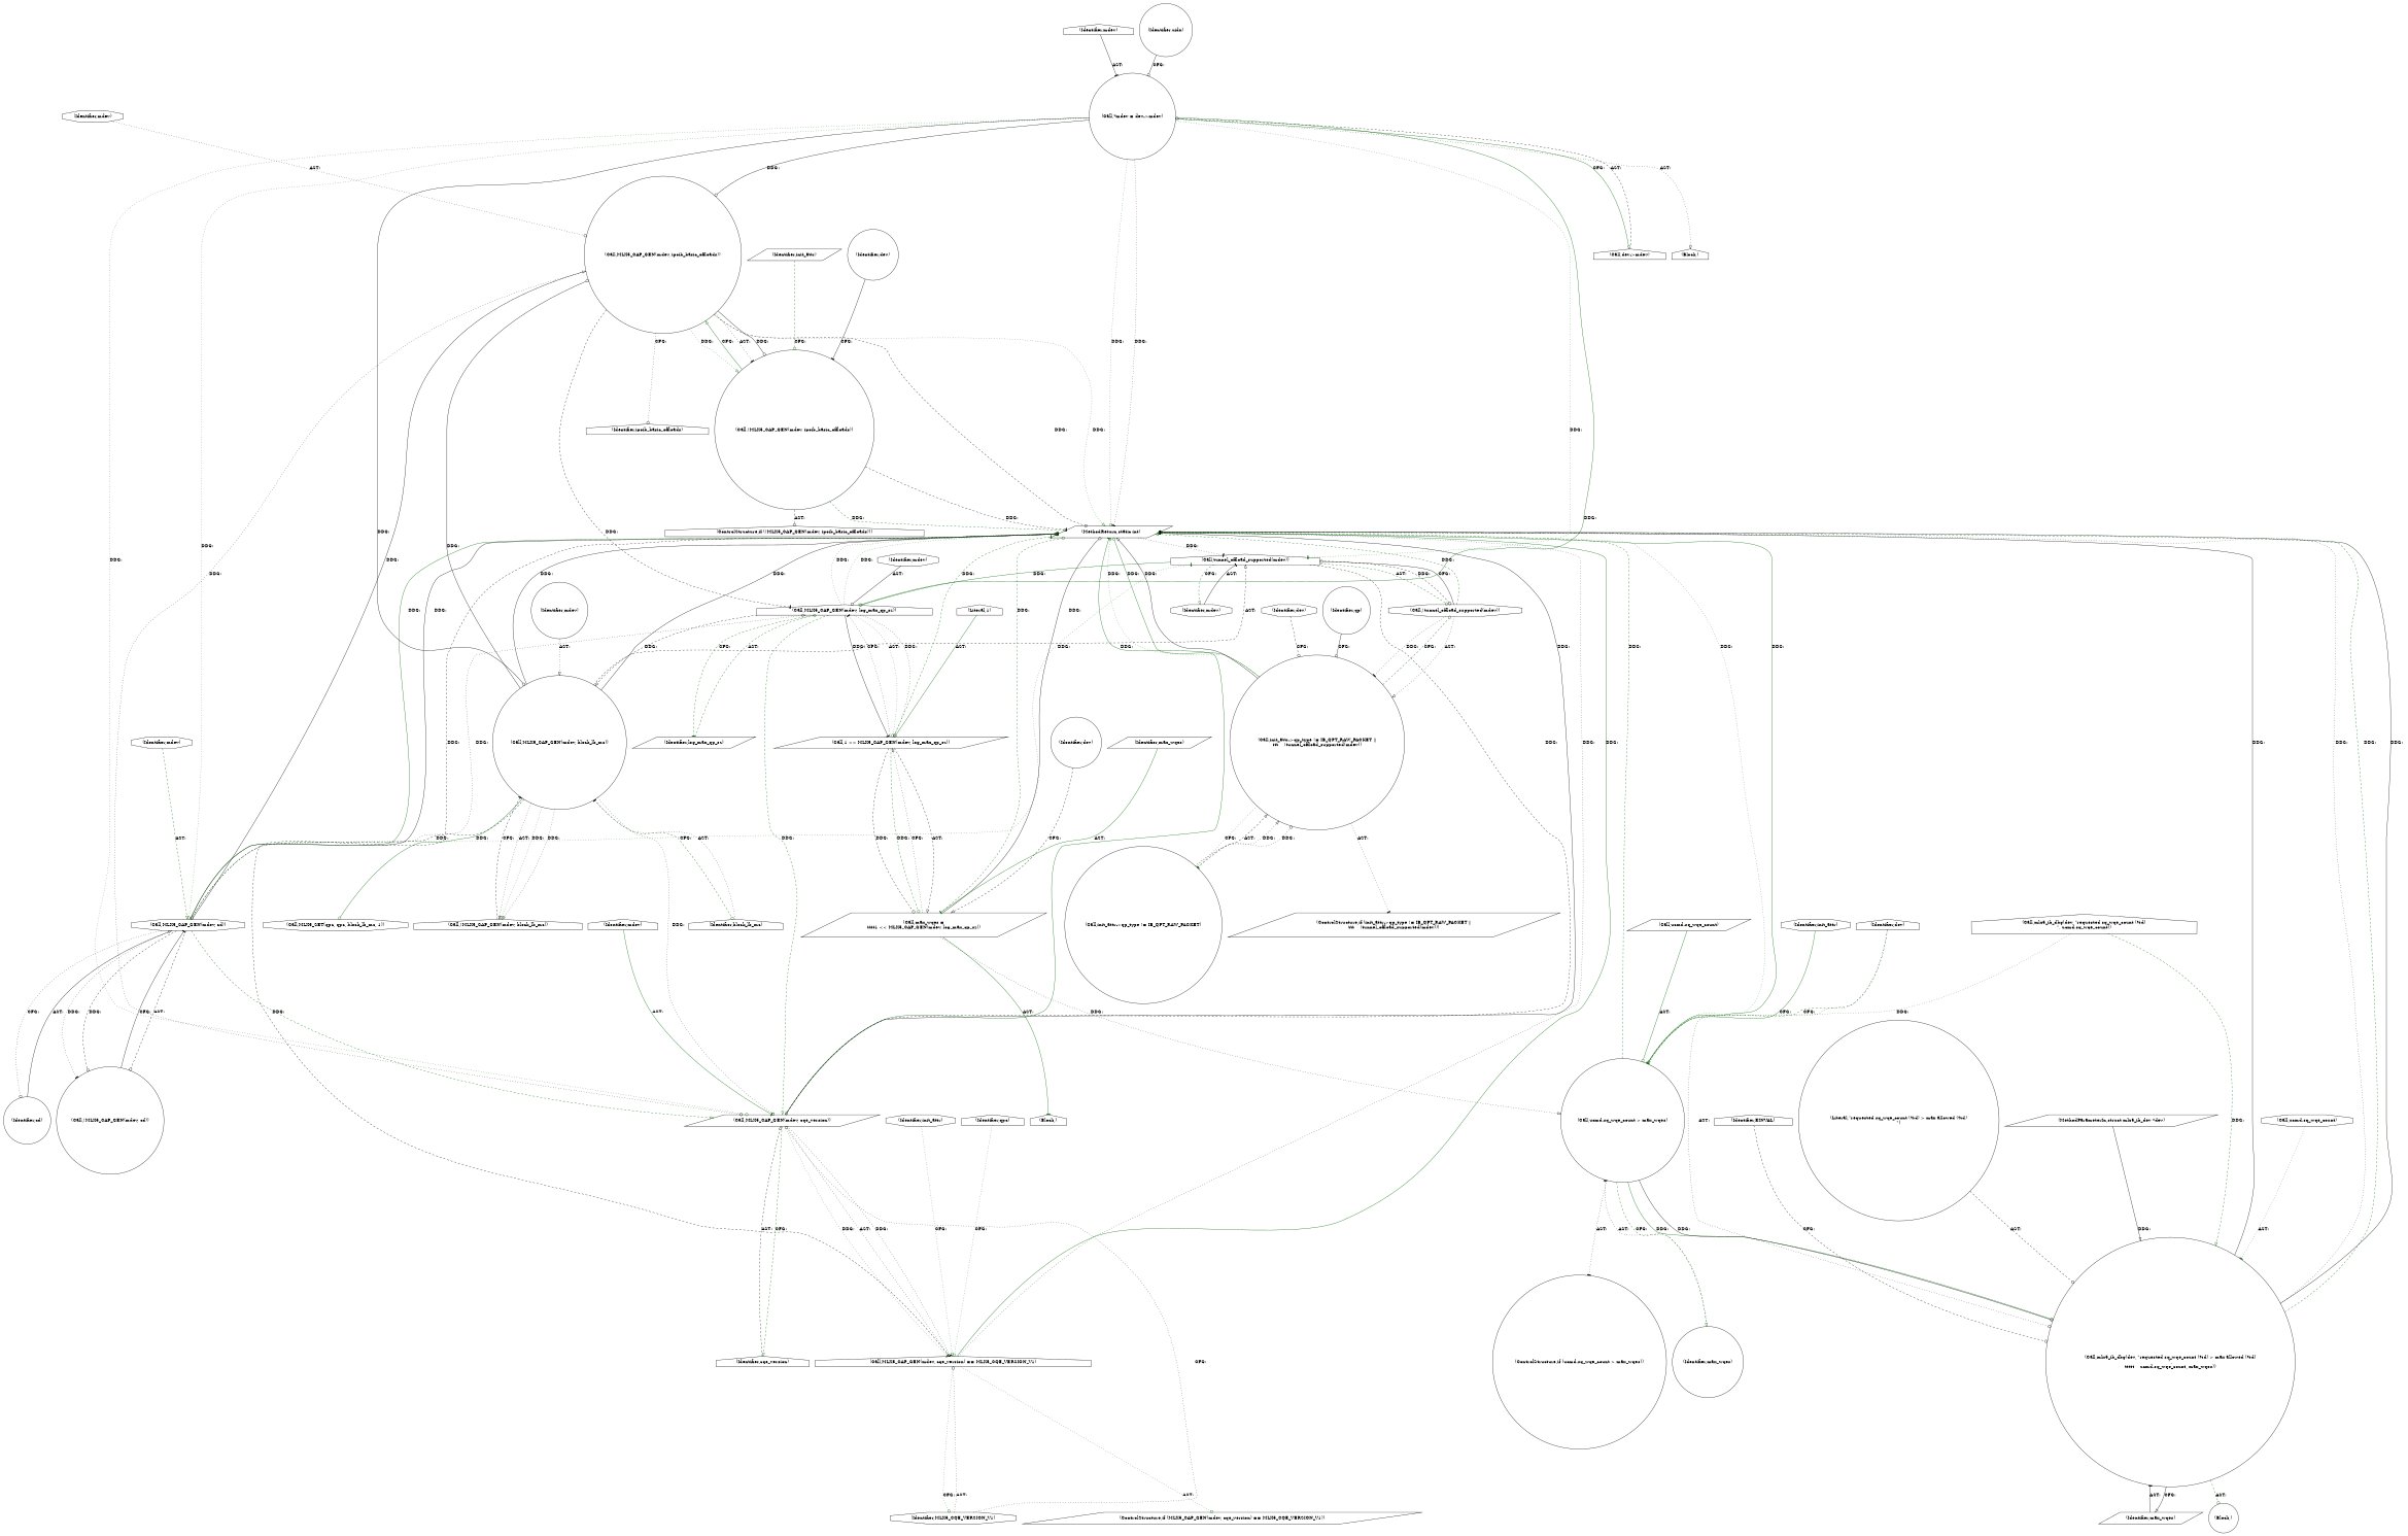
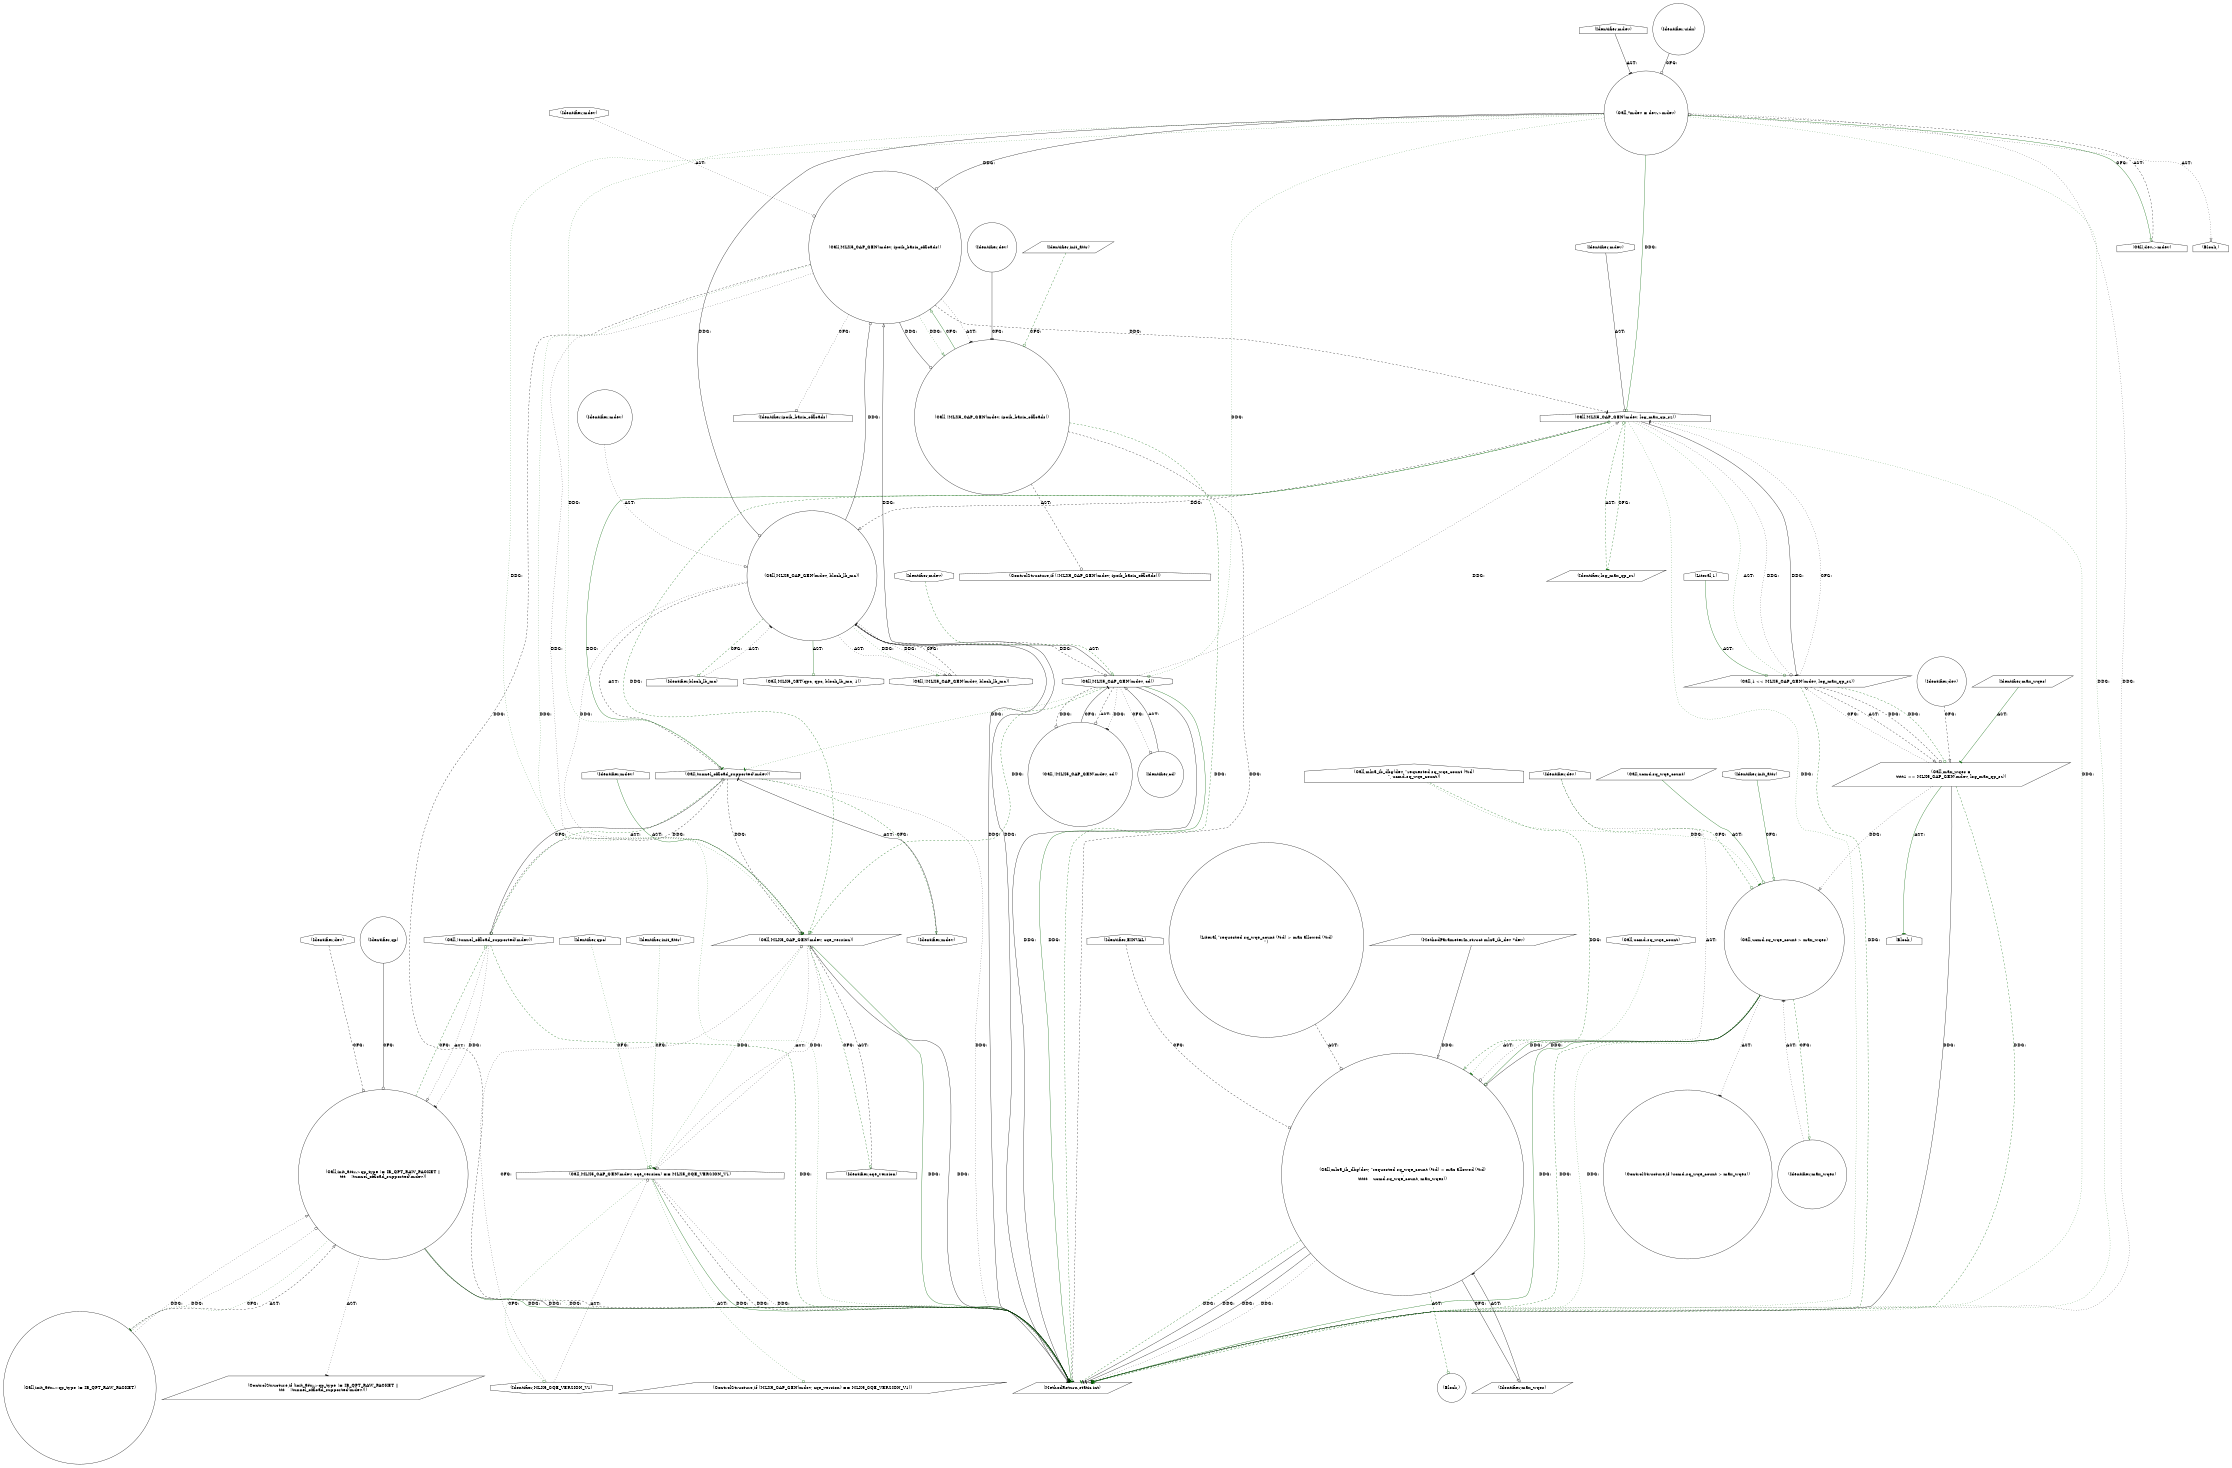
  digraph {
    node [shape=circle]
    edge [arrowhead=odot color=black style=dotted]
    n1 [label="(Call,MLX5_CAP_GEN(mdev, ipoib_basic_offloads))"]
    n2 [label="(Call,!MLX5_CAP_GEN(mdev, ipoib_basic_offloads))"]
    n3 [label="(Call,MLX5_CAP_GEN(mdev, log_max_qp_sz))" shape=house]
    n4 [label="(Call,MLX5_CAP_GEN(mdev, cqe_version))" shape=parallelogram]
    n5 [label="(Identifier,ipoib_basic_offloads)" shape=house]
    n6 [label="(MethodReturn,static int)" shape=parallelogram]
    n7 [label="(ControlStructure,if (!MLX5_CAP_GEN(mdev, ipoib_basic_offloads)))" shape=house]
    n8 [label="(Call,tunnel_offload_supported(mdev))" shape=house]
    n9 [label="(Call,!tunnel_offload_supported(mdev))" shape=octagon]
    n10 [label="(Identifier,mdev)" shape=octagon]
    n11 [label="(Call,MLX5_CAP_GEN(mdev, block_lb_mc))"]
    n12 [label="(Call,1 << MLX5_CAP_GEN(mdev, log_max_qp_sz))" shape=parallelogram]
    n13 [label="(Identifier,log_max_qp_sz)" shape=parallelogram]
    n14 [label="(Call,MLX5_CAP_GEN(mdev, cqe_version) == MLX5_CQE_VERSION_V1)" shape=house]
    n15 [label="(Identifier,cqe_version)" shape=house]
    n16 [label="(Call,*mdev = dev->mdev)"]
    n17 [label="(Call,MLX5_CAP_GEN(mdev, cd))" shape=octagon]
    n18 [label="(Call,dev->mdev)" shape=house]
    n19 [label="(Block,)" shape=house]
    n20 [label="(Call,!MLX5_CAP_GEN(mdev, cd))"]
    n21 [label="(Identifier,cd)"]
    n22 [label="(Identifier,block_lb_mc)" shape=house]
    n23 [label="(Call,MLX5_SET(qpc, qpc, block_lb_mc, 1))" shape=octagon]
-   n24 [label="(Call,!MLX5_CAP_GEN(mdev, block_lb_mc))" shape=house]
+   n24 [label="(Call,!MLX5_CAP_GEN(mdev, block_lb_mc))" shape=octagon]
    n25 [label="(Call,init_attr->qp_type != IB_QPT_RAW_PACKET ||\n\t\t\t    !tunnel_offload_supported(mdev))"]
    n26 [label="(Call,init_attr->qp_type != IB_QPT_RAW_PACKET)"]
    n27 [label="(ControlStructure,if (init_attr->qp_type != IB_QPT_RAW_PACKET ||\n\t\t\t    !tunnel_offload_supported(mdev)))" shape=parallelogram]
    n28 [label="(Call,max_wqes =\n\t\t\t\t1 << MLX5_CAP_GEN(mdev, log_max_qp_sz))" shape=parallelogram]
    n29 [label="(Call,ucmd.sq_wqe_count > max_wqes)"]
    n30 [label="(Block,)" shape=house]
    n31 [label="(Call,mlx5_ib_dbg(dev, \"requested sq_wqe_count (%d) > max allowed (%d)\n\",\n\t\t\t\t\t    ucmd.sq_wqe_count, max_wqes))"]
    n32 [label="(Identifier,max_wqes)"]
    n33 [label="(ControlStructure,if (ucmd.sq_wqe_count > max_wqes))"]
    n34 [label="(Block,)"]
    n35 [label="(Identifier,max_wqes)" shape=parallelogram]
    n36 [label="(ControlStructure,if (MLX5_CAP_GEN(mdev, cqe_version) == MLX5_CQE_VERSION_V1))" shape=parallelogram]
    n37 [label="(Identifier,MLX5_CQE_VERSION_V1)" shape=octagon]
    n38 [label="(Identifier,dev)"]
    n39 [label="(Identifier,init_attr)" shape=octagon]
    n40 [label="(Identifier,mdev)" shape=house]
    n41 [label="(Identifier,mdev)" shape=octagon]
    n42 [label="(Identifier,dev)" shape=octagon]
    n43 [label="(Identifier,EINVAL)" shape=house]
    n44 [label="(Identifier,qpc)" shape=house]
    n45 [label="(Identifier,mdev)" shape=house]
    n46 [label="(Identifier,dev)"]
    n47 [label="(Identifier,init_attr)" shape=octagon]
    n48 [label="(Identifier,mdev)"]
    n49 [label="(Literal,\"requested sq_wqe_count (%d) > max allowed (%d)\n\")"]
    n50 [label="(MethodParameterIn,struct mlx5_ib_dev *dev)" shape=parallelogram]
    n51 [label="(Call,mlx5_ib_dbg(dev, \"requested sq_wqe_count (%d)\n\", ucmd.sq_wqe_count))" shape=house]
    n52 [label="(Identifier,qp)"]
    n53 [label="(Identifier,max_wqes)" shape=parallelogram]
    n54 [label="(Identifier,init_attr)" shape=parallelogram]
    n55 [label="(Literal,1)" shape=house]
    n56 [label="(Identifier,dev)" shape=house]
    n57 [label="(Call,ucmd.sq_wqe_count)" shape=parallelogram]
    n58 [label="(Identifier,mdev)" shape=octagon]
    n59 [label="(Call,ucmd.sq_wqe_count)" shape=octagon]
    n60 [label="(Identifier,uidx)"]
    n61 [label="(Identifier,mdev)" shape=octagon]
    n1 -> n2 [arrowhead=tee label="AST: "]
    n1 -> n2 [label="DDG: " style=solid]
    n1 -> n2 [arrowhead=onormal color=darkgreen label="DDG: "]
    n1 -> n3 [arrowhead=tee label="DDG: " style=dashed]
    n1 -> n4 [label="DDG: "]
    n1 -> n5 [label="CFG: "]
    n1 -> n6 [label="DDG: " style=dashed]
    n1 -> n6 [arrowhead=onormal color=darkgreen label="DDG: "]
    n2 -> n1 [arrowhead=onormal color=darkgreen label="CFG: " style=solid]
    n2 -> n6 [color=darkgreen label="DDG: " style=dashed]
    n2 -> n6 [arrowhead=tee label="DDG: " style=dashed]
    n2 -> n7 [label="AST: " style=dashed]
    n3 -> n4 [arrowhead=onormal color=darkgreen label="DDG: " style=dashed]
    n3 -> n6 [arrowhead=tee color=darkgreen label="DDG: "]
    n3 -> n6 [arrowhead=onormal color=darkgreen label="DDG: "]
    n3 -> n11 [arrowhead=onormal label="DDG: " style=dashed]
    n3 -> n12 [color=darkgreen label="AST: "]
    n3 -> n12 [label="DDG: "]
    n3 -> n12 [arrowhead=tee label="DDG: " style=solid]
    n3 -> n13 [arrowhead=tee color=darkgreen label="CFG: " style=dashed]
    n4 -> n6 [label="DDG: " style=solid]
    n4 -> n6 [arrowhead=tee color=darkgreen label="DDG: " style=solid]
    n4 -> n14 [label="AST: "]
    n4 -> n14 [arrowhead=tee label="DDG: "]
    n4 -> n14 [arrowhead=tee color=darkgreen label="DDG: "]
    n4 -> n15 [arrowhead=onormal color=darkgreen label="CFG: " style=dashed]
    n8 -> n3 [color=darkgreen label="DDG: " style=solid]
    n8 -> n4 [label="DDG: " style=dashed]
-   n6 -> n8 [arrowhead=tee label="DDG: "]
+   n8 -> n6 [arrowhead=tee label="DDG: "]
    n8 -> n9 [color=darkgreen label="AST: " style=dashed]
    n8 -> n9 [label="DDG: " style=dashed]
    n8 -> n10 [arrowhead=onormal color=darkgreen label="CFG: " style=dashed]
    n9 -> n6 [arrowhead=onormal color=darkgreen label="DDG: " style=dashed]
    n9 -> n8 [label="CFG: " style=solid]
    n9 -> n25 [arrowhead=onormal label="AST: "]
    n9 -> n25 [arrowhead=tee label="DDG: "]
    n10 -> n8 [arrowhead=tee label="AST: " style=solid]
    n11 -> n1 [label="DDG: " style=solid]
    n11 -> n4 [label="DDG: "]
    n11 -> n6 [label="DDG: " style=solid]
    n11 -> n6 [arrowhead=tee label="DDG: " style=solid]
    n11 -> n8 [arrowhead=onormal label="AST: " style=dashed]
    n11 -> n17 [label="DDG: " style=dashed]
    n11 -> n22 [color=darkgreen label="CFG: " style=dashed]
-   n11 -> n23 [color=darkgreen label="DDG: " style=solid]
+   n11 -> n23 [color=darkgreen label="AST: " style=solid]
    n11 -> n24 [arrowhead=onormal label="AST: "]
    n11 -> n24 [arrowhead=onormal color=darkgreen label="DDG: "]
    n11 -> n24 [arrowhead=onormal label="DDG: "]
    n12 -> n3 [arrowhead=tee label="CFG: "]
    n12 -> n6 [arrowhead=tee color=darkgreen label="DDG: " style=dashed]
    n12 -> n28 [arrowhead=onormal label="AST: " style=dashed]
    n12 -> n28 [label="DDG: " style=dashed]
    n12 -> n28 [color=darkgreen label="DDG: " style=dashed]
    n13 -> n3 [color=darkgreen label="AST: " style=dashed]
    n14 -> n6 [label="DDG: "]
    n14 -> n6 [color=darkgreen label="DDG: " style=solid]
    n14 -> n6 [label="DDG: " style=dashed]
    n14 -> n36 [color=darkgreen label="AST: "]
    n14 -> n37 [color=darkgreen label="CFG: "]
    n15 -> n4 [arrowhead=onormal label="AST: " style=dashed]
    n16 -> n1 [label="DDG: " style=solid]
    n16 -> n3 [color=darkgreen label="DDG: " style=solid]
    n16 -> n4 [color=darkgreen label="DDG: "]
    n16 -> n6 [color=darkgreen label="DDG: "]
    n16 -> n6 [arrowhead=tee label="DDG: "]
    n16 -> n8 [arrowhead=tee color=darkgreen label="DDG: "]
    n16 -> n11 [label="DDG: " style=solid]
    n16 -> n17 [color=darkgreen label="DDG: "]
    n16 -> n18 [arrowhead=onormal color=darkgreen label="CFG: " style=solid]
    n16 -> n19 [arrowhead=onormal label="AST: "]
    n17 -> n1 [arrowhead=onormal label="DDG: " style=solid]
    n17 -> n3 [arrowhead=onormal label="DDG: "]
    n17 -> n4 [arrowhead=onormal color=darkgreen label="DDG: " style=dashed]
    n17 -> n6 [arrowhead=onormal label="DDG: " style=solid]
    n17 -> n6 [arrowhead=tee color=darkgreen label="DDG: " style=solid]
    n17 -> n8 [arrowhead=tee color=darkgreen label="DDG: "]
    n17 -> n20 [label="AST: " style=dashed]
    n17 -> n20 [arrowhead=tee label="DDG: "]
    n17 -> n20 [label="DDG: " style=dashed]
    n17 -> n21 [label="CFG: "]
    n18 -> n16 [label="AST: " style=dashed]
    n20 -> n17 [arrowhead=tee label="CFG: " style=solid]
    n21 -> n17 [arrowhead=onormal label="AST: " style=solid]
    n22 -> n11 [arrowhead=tee label="AST: "]
    n24 -> n11 [arrowhead=tee label="CFG: " style=dashed]
    n25 -> n6 [color=darkgreen label="DDG: " style=solid]
    n25 -> n6 [arrowhead=onormal label="DDG: " style=solid]
    n25 -> n6 [color=darkgreen label="DDG: "]
    n25 -> n9 [color=darkgreen label="CFG: " style=dashed]
    n25 -> n26 [arrowhead=tee color=darkgreen label="CFG: "]
    n25 -> n27 [arrowhead=tee label="AST: "]
    n26 -> n25 [arrowhead=onormal label="AST: " style=dashed]
    n26 -> n25 [arrowhead=onormal label="DDG: "]
    n26 -> n25 [label="DDG: "]
    n28 -> n6 [color=darkgreen label="DDG: " style=dashed]
    n28 -> n6 [label="DDG: " style=solid]
    n28 -> n12 [arrowhead=onormal label="CFG: "]
    n28 -> n29 [arrowhead=onormal label="DDG: "]
    n28 -> n30 [arrowhead=tee color=darkgreen label="AST: " style=solid]
    n29 -> n6 [arrowhead=tee color=darkgreen label="DDG: "]
    n29 -> n6 [arrowhead=tee color=darkgreen label="DDG: " style=solid]
    n29 -> n6 [arrowhead=tee color=darkgreen label="DDG: " style=dashed]
    n29 -> n31 [color=darkgreen label="DDG: " style=solid]
    n29 -> n31 [label="DDG: " style=solid]
    n29 -> n32 [arrowhead=onormal color=darkgreen label="CFG: " style=dashed]
    n29 -> n33 [arrowhead=tee label="AST: "]
    n31 -> n6 [arrowhead=tee color=darkgreen label="DDG: " style=dashed]
    n31 -> n6 [arrowhead=tee label="DDG: " style=solid]
    n31 -> n6 [arrowhead=tee label="DDG: " style=solid]
    n31 -> n6 [label="DDG: "]
    n31 -> n34 [color=darkgreen label="AST: " style=dashed]
    n31 -> n35 [arrowhead=onormal label="CFG: " style=solid]
    n32 -> n29 [arrowhead=tee label="AST: "]
    n35 -> n31 [arrowhead=tee label="AST: " style=solid]
    n37 -> n4 [label="CFG: "]
    n37 -> n14 [label="AST: "]
    n38 -> n28 [arrowhead=onormal label="CFG: " style=dashed]
    n39 -> n14 [arrowhead=onormal color=darkgreen label="CFG: "]
    n40 -> n16 [arrowhead=tee label="AST: " style=solid]
    n41 -> n17 [arrowhead=onormal color=darkgreen label="AST: " style=dashed]
    n42 -> n25 [label="CFG: " style=dashed]
    n43 -> n31 [label="CFG: " style=dashed]
    n44 -> n14 [color=darkgreen label="CFG: "]
    n45 -> n4 [arrowhead=tee color=darkgreen label="AST: " style=solid]
    n46 -> n2 [arrowhead=tee label="CFG: " style=solid]
    n47 -> n29 [arrowhead=onormal color=darkgreen label="CFG: " style=solid]
    n48 -> n11 [arrowhead=onormal label="AST: "]
    n49 -> n31 [label="AST: " style=dashed]
    n50 -> n31 [arrowhead=onormal label="DDG: " style=solid]
    n51 -> n29 [arrowhead=tee color=darkgreen label="DDG: "]
    n51 -> n31 [arrowhead=onormal color=darkgreen label="DDG: " style=dashed]
    n52 -> n25 [label="CFG: " style=solid]
    n53 -> n28 [arrowhead=tee color=darkgreen label="AST: " style=solid]
    n54 -> n2 [color=darkgreen label="CFG: " style=dashed]
    n55 -> n12 [color=darkgreen label="AST: " style=solid]
    n56 -> n29 [color=darkgreen label="CFG: " style=dashed]
    n56 -> n31 [label="AST: "]
    n57 -> n29 [color=darkgreen label="AST: " style=solid]
    n58 -> n1 [label="AST: "]
    n59 -> n31 [arrowhead=tee color=darkgreen label="AST: "]
    n60 -> n16 [label="CFG: " style=solid]
    n61 -> n3 [label="AST: " style=solid]
  }
